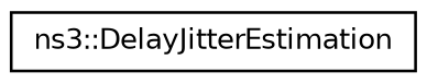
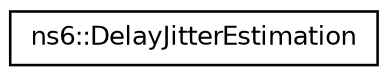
  digraph {
    rankdir=LR
-   n1 [color=black fillcolor=white fontname=Helvetica fontsize=10 height=0.2 label="ns3::DelayJitterEstimation" shape=record style=filled width=0.4]
+   n1 [color=black fillcolor=white fontname=Helvetica fontsize=10 height=0.2 label="ns6::DelayJitterEstimation" shape=record style=filled width=0.4]
  }
